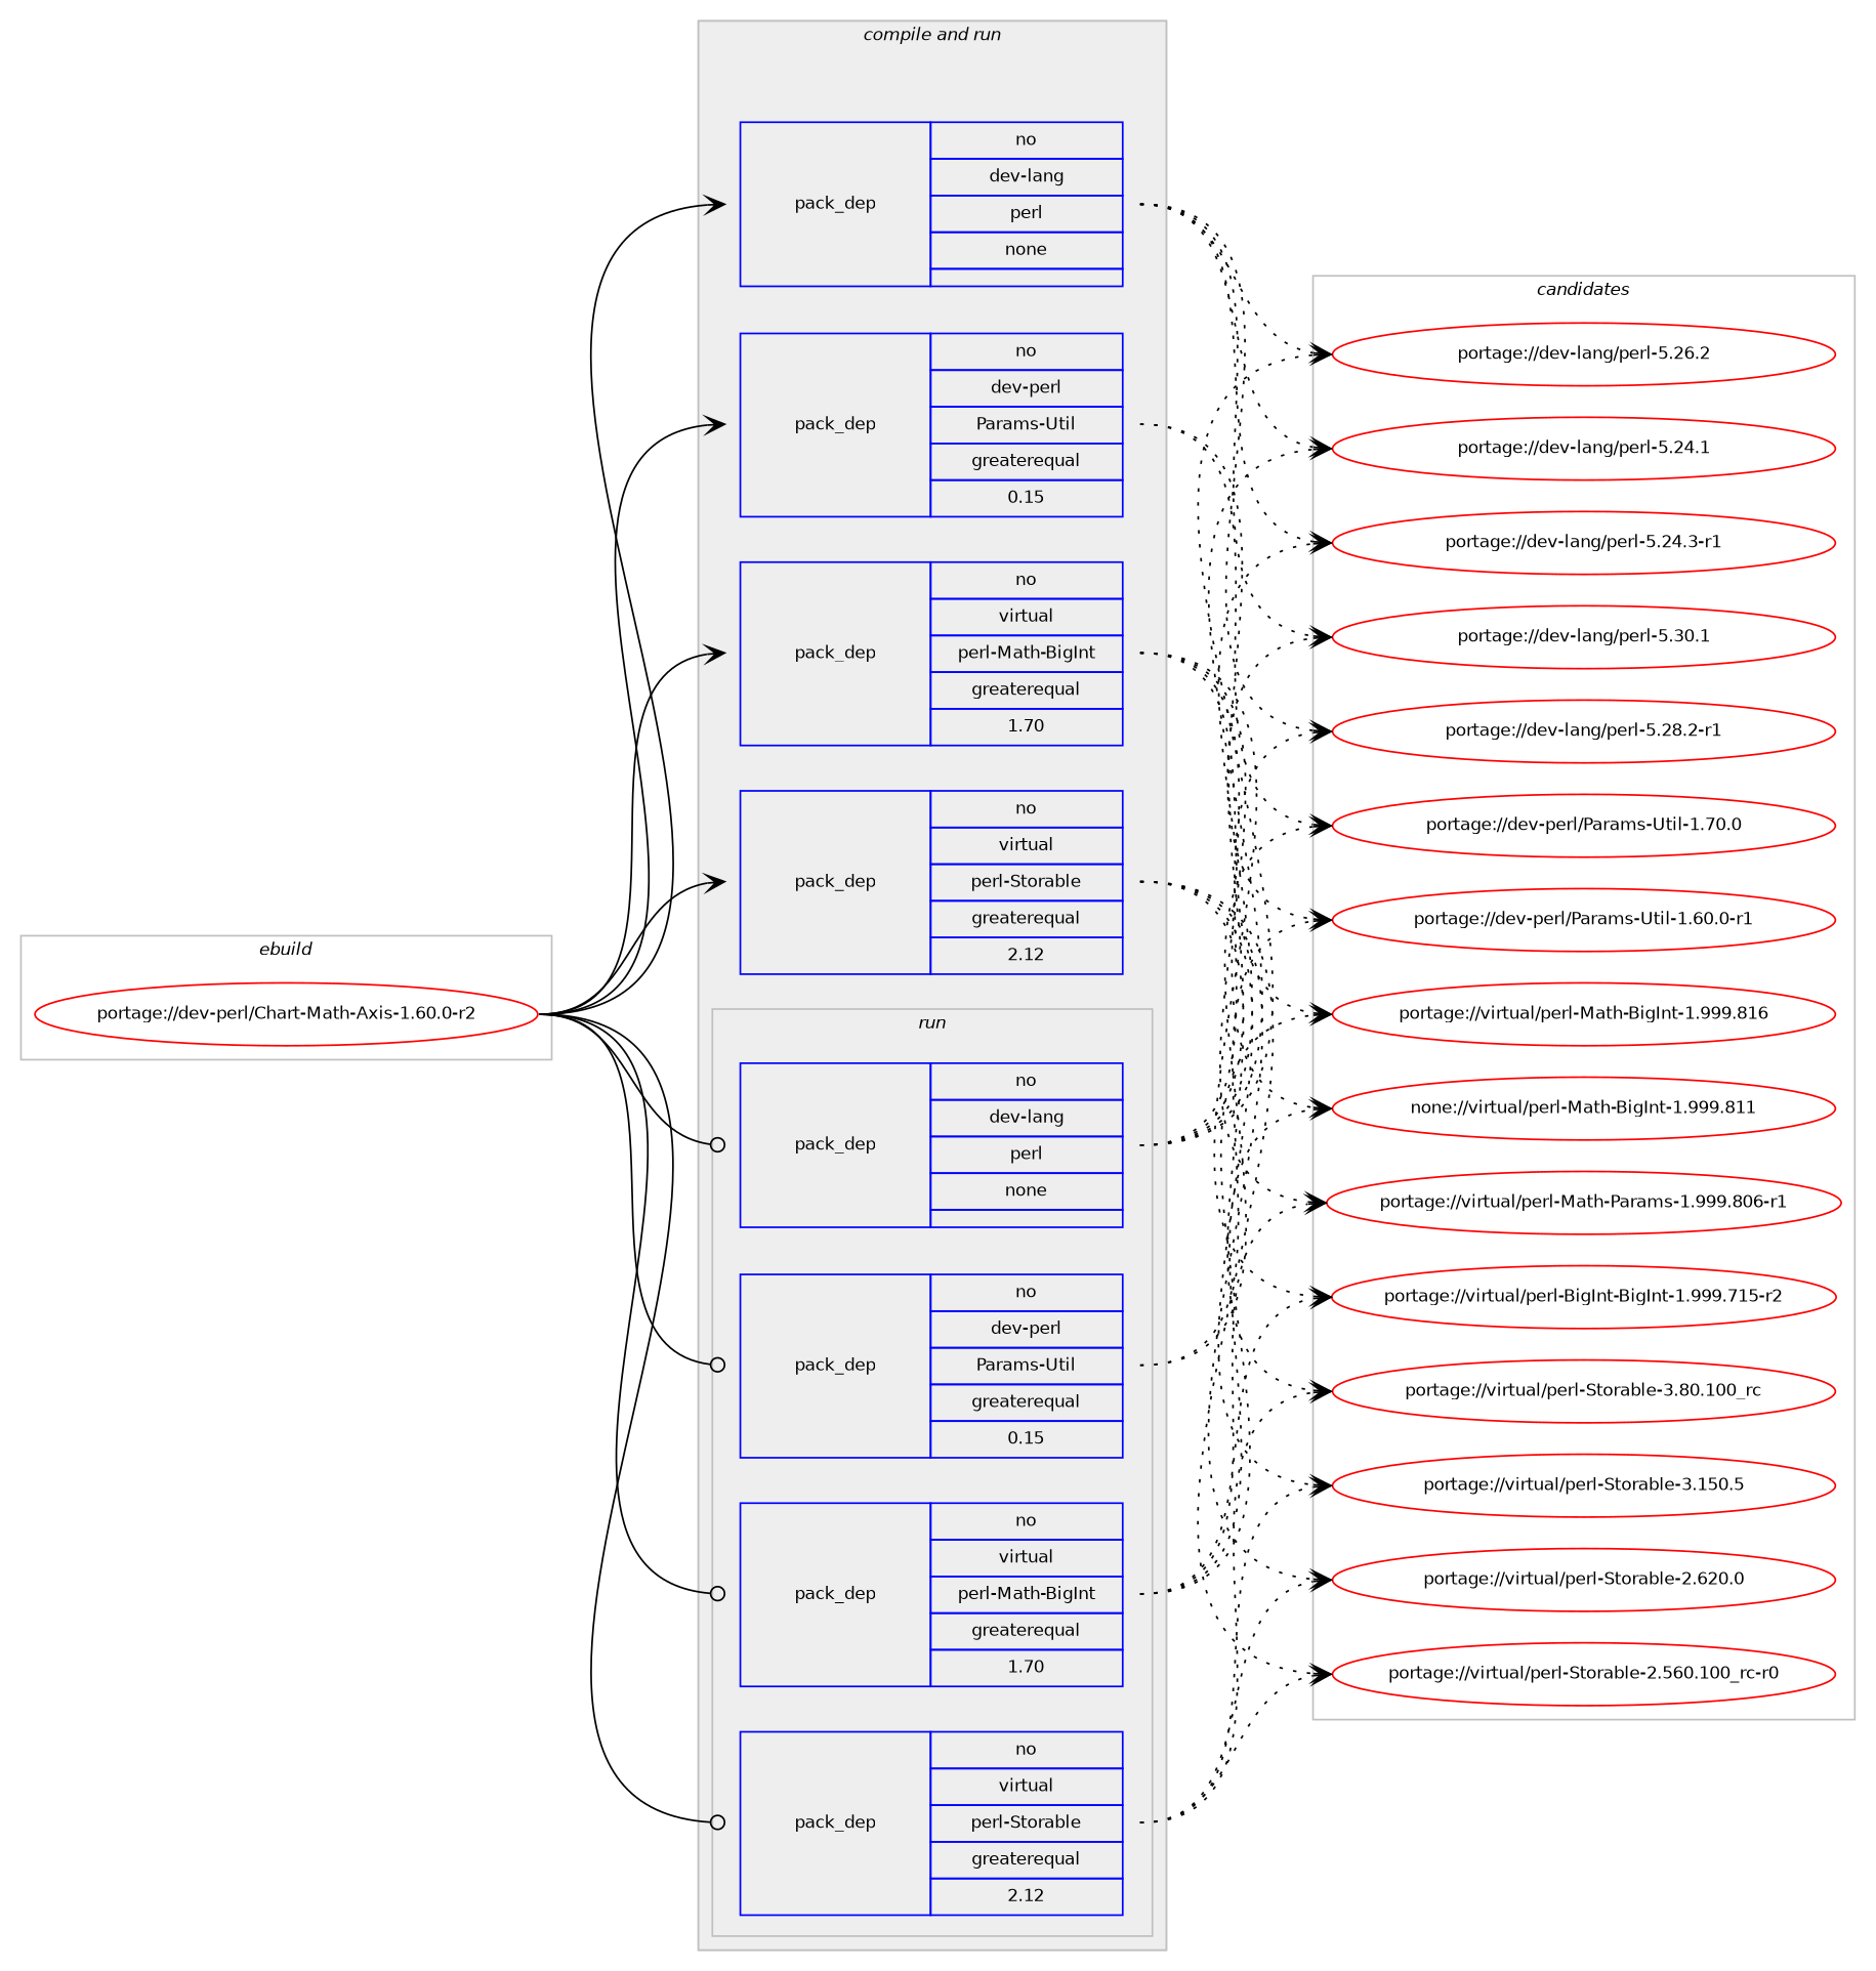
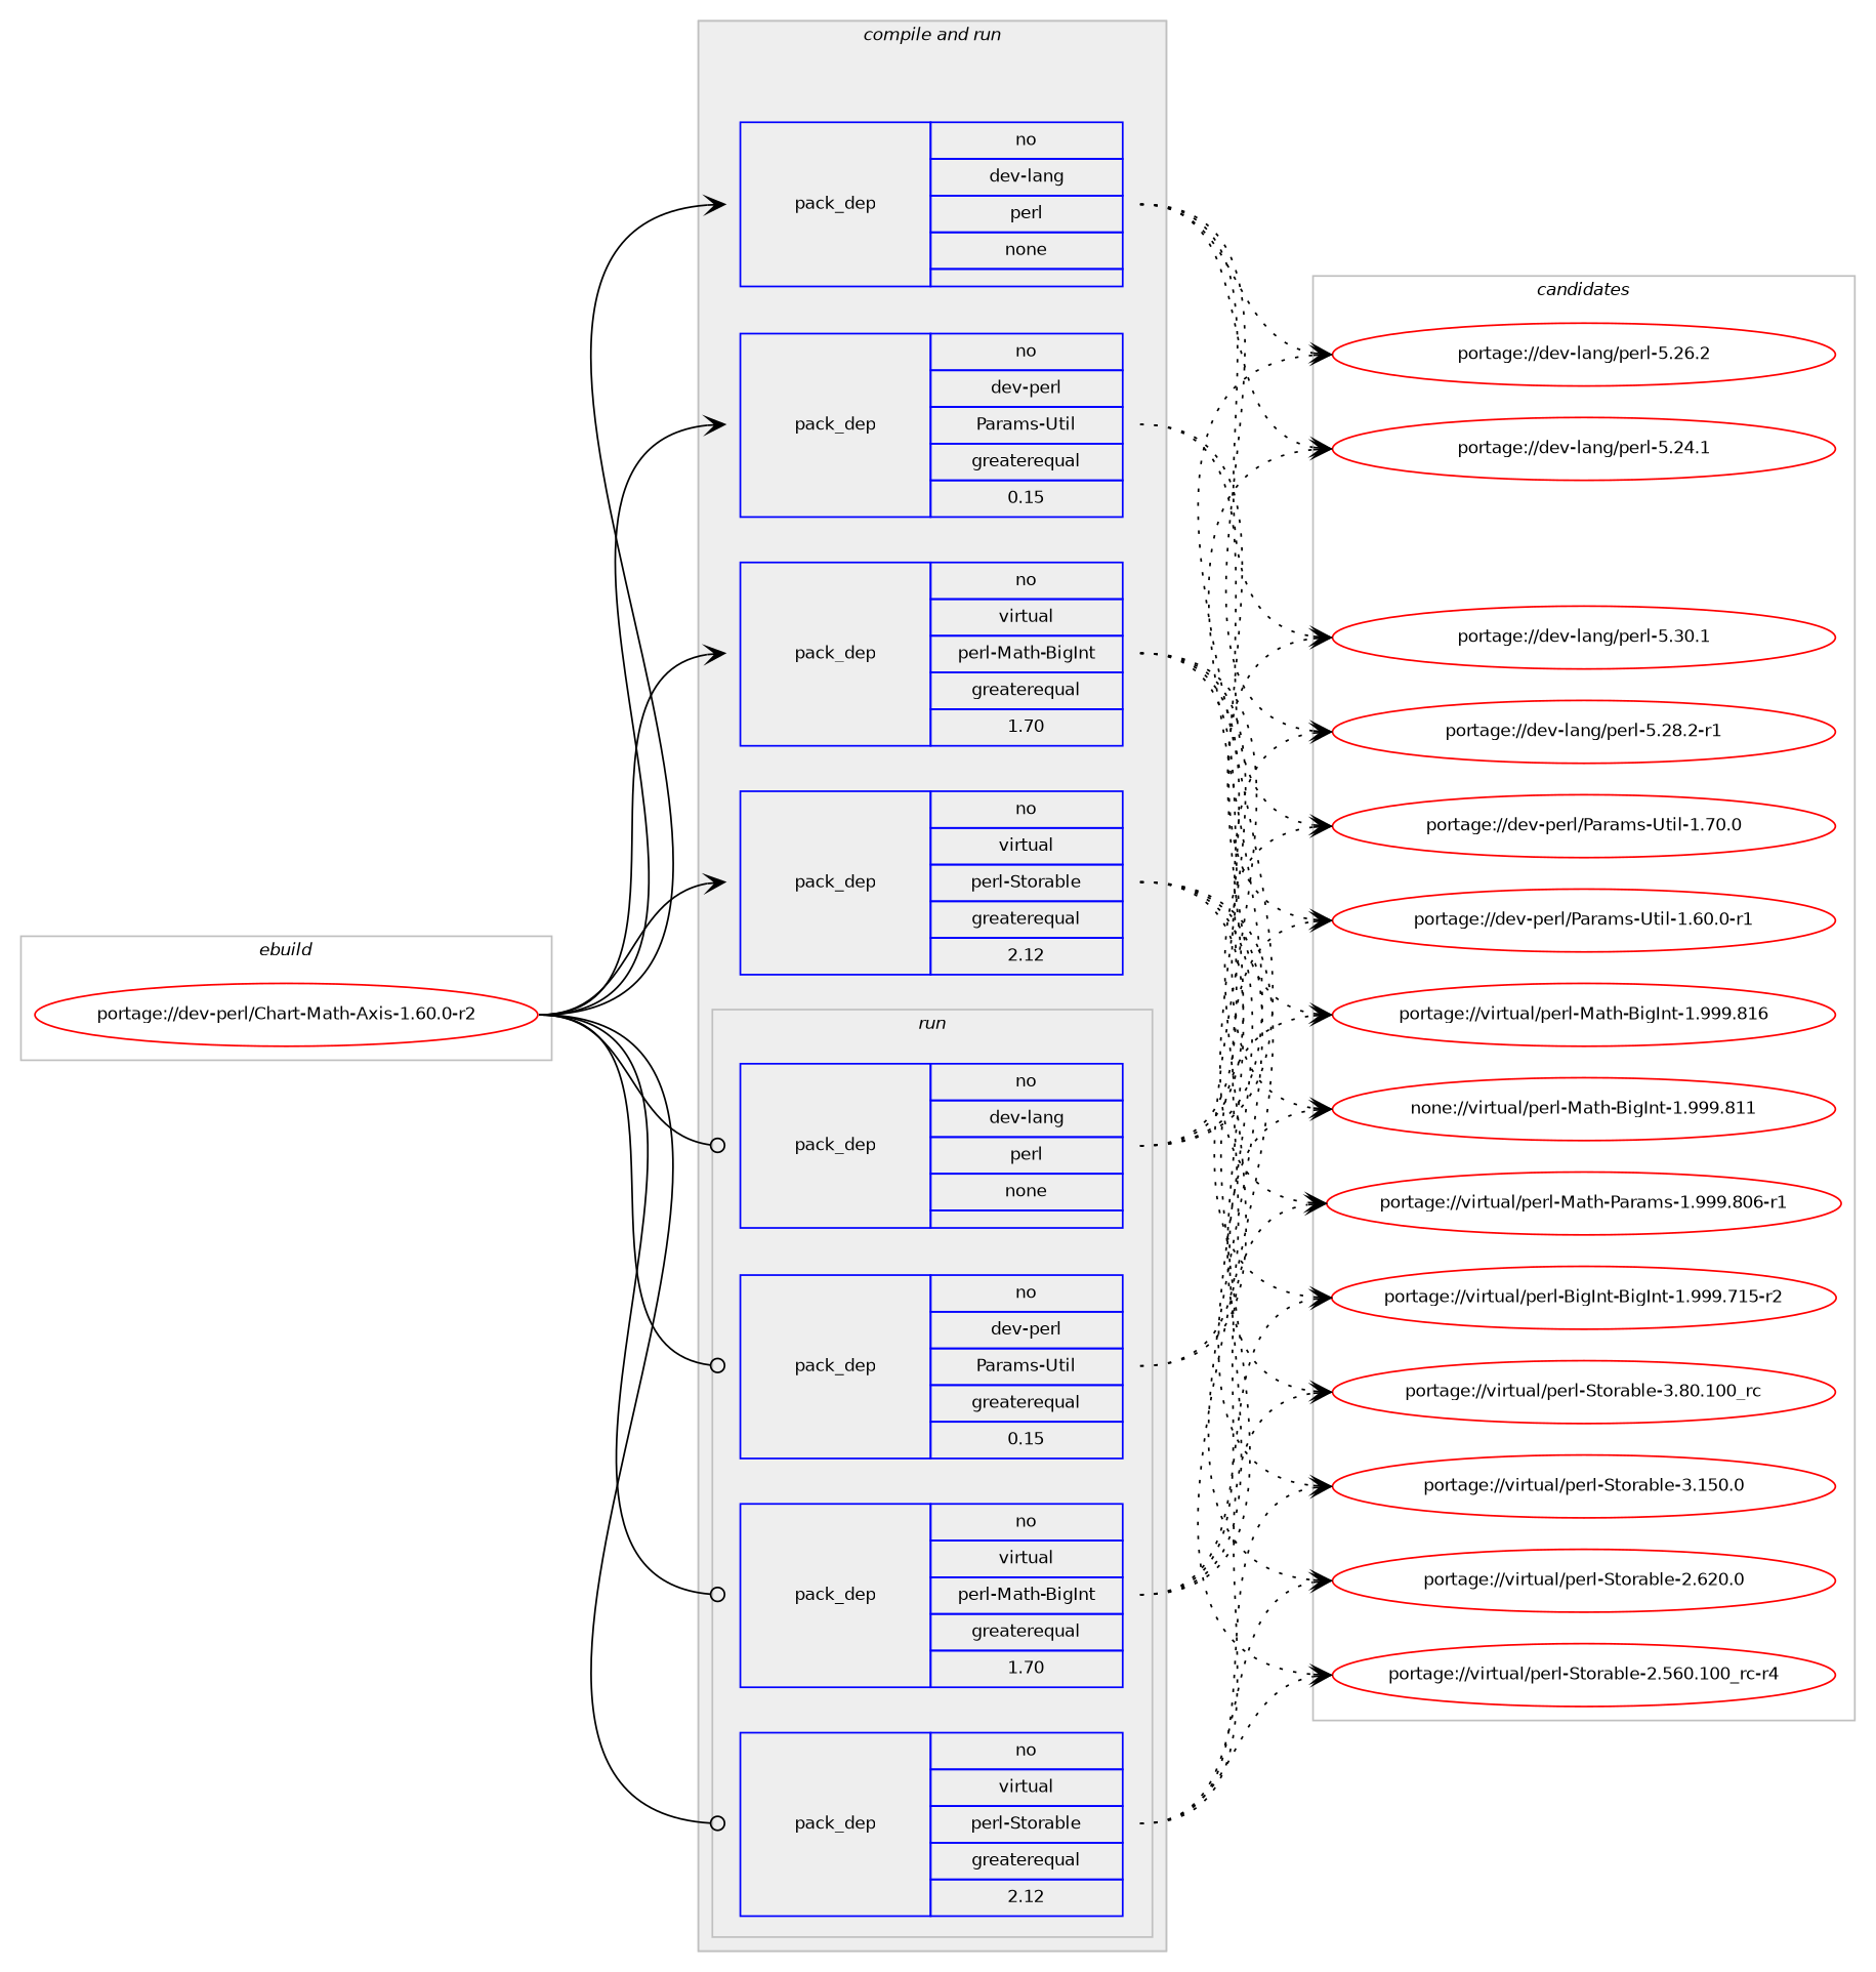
  digraph {
    compound=true
    concentrate=true
    fontname=Helvetica
    fontsize=10
    newrank=true
    rankdir=LR
    ranksep=1.5
    node [color=red fontname=Helvetica fontsize=10]
    edge [arrowhead=vee headport=w style=dotted tailport=e weight=100]
    n1 [label="portage://dev-perl/Chart-Math-Axis-1.60.0-r2" width=4]
    n2 [color=blue label=<<TABLE BORDER="0" CELLBORDER="1" CELLSPACING="0" CELLPADDING="4" WIDTH="220"><TR><TD ROWSPAN="6" CELLPADDING="30">pack_dep</TD></TR><TR><TD WIDTH="110">no</TD></TR><TR><TD>dev-lang</TD></TR><TR><TD>perl</TD></TR><TR><TD>none</TD></TR><TR><TD></TD></TR></TABLE>> shape=none]
    n3 [color=blue label=<<TABLE BORDER="0" CELLBORDER="1" CELLSPACING="0" CELLPADDING="4" WIDTH="220"><TR><TD ROWSPAN="6" CELLPADDING="30">pack_dep</TD></TR><TR><TD WIDTH="110">no</TD></TR><TR><TD>dev-perl</TD></TR><TR><TD>Params-Util</TD></TR><TR><TD>greaterequal</TD></TR><TR><TD>0.15</TD></TR></TABLE>> shape=none]
    n4 [color=blue label=<<TABLE BORDER="0" CELLBORDER="1" CELLSPACING="0" CELLPADDING="4" WIDTH="220"><TR><TD ROWSPAN="6" CELLPADDING="30">pack_dep</TD></TR><TR><TD WIDTH="110">no</TD></TR><TR><TD>virtual</TD></TR><TR><TD>perl-Math-BigInt</TD></TR><TR><TD>greaterequal</TD></TR><TR><TD>1.70</TD></TR></TABLE>> shape=none]
    n5 [color=blue label=<<TABLE BORDER="0" CELLBORDER="1" CELLSPACING="0" CELLPADDING="4" WIDTH="220"><TR><TD ROWSPAN="6" CELLPADDING="30">pack_dep</TD></TR><TR><TD WIDTH="110">no</TD></TR><TR><TD>virtual</TD></TR><TR><TD>perl-Storable</TD></TR><TR><TD>greaterequal</TD></TR><TR><TD>2.12</TD></TR></TABLE>> shape=none]
    n6 [color=blue label=<<TABLE BORDER="0" CELLBORDER="1" CELLSPACING="0" CELLPADDING="4" WIDTH="220"><TR><TD ROWSPAN="6" CELLPADDING="30">pack_dep</TD></TR><TR><TD WIDTH="110">no</TD></TR><TR><TD>dev-lang</TD></TR><TR><TD>perl</TD></TR><TR><TD>none</TD></TR><TR><TD></TD></TR></TABLE>> shape=none]
    n7 [color=blue label=<<TABLE BORDER="0" CELLBORDER="1" CELLSPACING="0" CELLPADDING="4" WIDTH="220"><TR><TD ROWSPAN="6" CELLPADDING="30">pack_dep</TD></TR><TR><TD WIDTH="110">no</TD></TR><TR><TD>dev-perl</TD></TR><TR><TD>Params-Util</TD></TR><TR><TD>greaterequal</TD></TR><TR><TD>0.15</TD></TR></TABLE>> shape=none]
    n8 [color=blue label=<<TABLE BORDER="0" CELLBORDER="1" CELLSPACING="0" CELLPADDING="4" WIDTH="220"><TR><TD ROWSPAN="6" CELLPADDING="30">pack_dep</TD></TR><TR><TD WIDTH="110">no</TD></TR><TR><TD>virtual</TD></TR><TR><TD>perl-Math-BigInt</TD></TR><TR><TD>greaterequal</TD></TR><TR><TD>1.70</TD></TR></TABLE>> shape=none]
    n9 [color=blue label=<<TABLE BORDER="0" CELLBORDER="1" CELLSPACING="0" CELLPADDING="4" WIDTH="220"><TR><TD ROWSPAN="6" CELLPADDING="30">pack_dep</TD></TR><TR><TD WIDTH="110">no</TD></TR><TR><TD>virtual</TD></TR><TR><TD>perl-Storable</TD></TR><TR><TD>greaterequal</TD></TR><TR><TD>2.12</TD></TR></TABLE>> shape=none]
    n10 [label="portage://dev-lang/perl-5.30.1" width=4]
    n11 [label="portage://dev-lang/perl-5.28.2-r1" width=4]
    n12 [label="portage://dev-lang/perl-5.26.2" width=4]
    n13 [label="portage://dev-lang/perl-5.24.1" width=4]
-   n14 [label="portage://dev-lang/perl-5.24.3-r1" width=4]
    n15 [label="portage://dev-perl/Params-Util-1.70.0" width=4]
    n16 [label="portage://dev-perl/Params-Util-1.60.0-r1" width=4]
    n17 [label="portage://virtual/perl-Math-BigInt-1.999.816" width=4]
    n18 [label="none://virtual/perl-Math-BigInt-1.999.811" width=4]
    n19 [label="portage://virtual/perl-Math-Params-1.999.806-r1" width=4]
    n20 [label="portage://virtual/perl-BigInt-BigInt-1.999.715-r2" width=4]
    n21 [label="portage://virtual/perl-Storable-3.80.100_rc" width=4]
-   n22 [label="portage://virtual/perl-Storable-3.150.5" width=4]
+   n22 [label="portage://virtual/perl-Storable-3.150.0" width=4]
    n23 [label="portage://virtual/perl-Storable-2.620.0" width=4]
-   n24 [label="portage://virtual/perl-Storable-2.560.100_rc-r0" width=4]
+   n24 [label="portage://virtual/perl-Storable-2.560.100_rc-r4" width=4]
    subgraph cluster_1 {
      color=gray
      label=<<i>ebuild</i>>
      n1
    }
    subgraph cluster_2 {
      color=gray
      label=<<i>dependencies</i>>
      subgraph cluster_3 {
        color=gray
        fillcolor="#eeeeee"
        label=<<i>compile</i>>
        style=filled
        subgraph sub_4 {
          color=gray
          fillcolor="#eeeeee"
          label=<<i>compile</i>>
          style=filled
          n2
        }
        subgraph sub_5 {
          color=gray
          fillcolor="#eeeeee"
          label=<<i>compile</i>>
          style=filled
          n3
        }
        subgraph sub_6 {
          color=gray
          fillcolor="#eeeeee"
          label=<<i>compile</i>>
          style=filled
          n4
        }
        subgraph sub_7 {
          color=gray
          fillcolor="#eeeeee"
          label=<<i>compile</i>>
          style=filled
          n5
        }
      }
      subgraph cluster_8 {
        color=gray
        fillcolor="#eeeeee"
        label=<<i>compile and run</i>>
        style=filled
      }
      subgraph cluster_9 {
        color=gray
        fillcolor="#eeeeee"
        label=<<i>run</i>>
        style=filled
        subgraph sub_10 {
          color=gray
          fillcolor="#eeeeee"
          label=<<i>run</i>>
          style=filled
          n6
        }
        subgraph sub_11 {
          color=gray
          fillcolor="#eeeeee"
          label=<<i>run</i>>
          style=filled
          n7
        }
        subgraph sub_12 {
          color=gray
          fillcolor="#eeeeee"
          label=<<i>run</i>>
          style=filled
          n8
        }
        subgraph sub_13 {
          color=gray
          fillcolor="#eeeeee"
          label=<<i>run</i>>
          style=filled
          n9
        }
      }
    }
    subgraph cluster_14 {
      color=gray
      label=<<i>candidates</i>>
      rank=same
      subgraph sub_15 {
        color=black
        label=<<i>candidates</i>>
        nodesep=1
        rank=same
        n10
        n11
        n12
        n13
-       n14
      }
      subgraph sub_16 {
        color=black
        label=<<i>candidates</i>>
        nodesep=1
        rank=same
        n15
        n16
      }
      subgraph sub_17 {
        color=black
        label=<<i>candidates</i>>
        nodesep=1
        rank=same
        n17
        n18
        n19
        n20
      }
      subgraph sub_18 {
        color=black
        label=<<i>candidates</i>>
        nodesep=1
        rank=same
        n21
        n22
        n23
        n24
      }
      subgraph sub_19 {
        color=black
        label=<<i>candidates</i>>
        nodesep=1
        rank=same
        n10
        n11
        n12
        n13
-       n14
      }
      subgraph sub_20 {
        color=black
        label=<<i>candidates</i>>
        nodesep=1
        rank=same
        n15
        n16
      }
      subgraph sub_21 {
        color=black
        label=<<i>candidates</i>>
        nodesep=1
        rank=same
        n17
        n18
        n19
        n20
      }
      subgraph sub_22 {
        color=black
        label=<<i>candidates</i>>
        nodesep=1
        rank=same
        n21
        n22
        n23
        n24
      }
    }
    n1 -> n2 [style=solid weight=20]
    n1 -> n3 [style=solid weight=20]
    n1 -> n4 [style=solid weight=20]
    n1 -> n5 [style=solid weight=20]
    n1 -> n6 [arrowhead=odot style=solid weight=20]
    n1 -> n7 [arrowhead=odot style=solid weight=20]
    n1 -> n8 [arrowhead=odot style=solid weight=20]
    n1 -> n9 [arrowhead=odot style=solid weight=20]
    n2 -> n10
    n2 -> n11
    n2 -> n12
    n2 -> n13
-   n2 -> n14
    n3 -> n15
    n3 -> n16
    n4 -> n17
    n4 -> n18
    n4 -> n19
    n4 -> n20
    n5 -> n21
    n5 -> n22
    n5 -> n23
    n5 -> n24
    n6 -> n10
    n6 -> n11
    n6 -> n12
    n6 -> n13
-   n6 -> n14
    n7 -> n15
    n7 -> n16
    n8 -> n17
    n8 -> n18
    n8 -> n19
    n8 -> n20
    n9 -> n21
    n9 -> n22
    n9 -> n23
    n9 -> n24
  }
